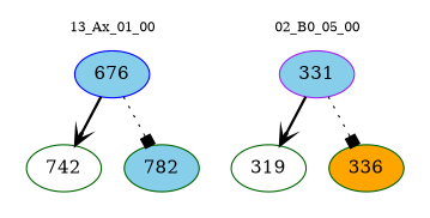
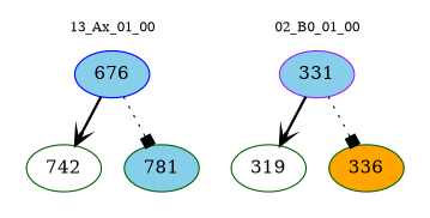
  digraph {
    node [color=darkgreen fillcolor=skyblue style=filled]
    edge [arrowhead=vee color=black style=bold]
    n1 [color=blue label=676]
    n2 [fillcolor=white label=742]
-   n3 [label=782]
+   n3 [label=781]
    n4 [color=purple label=331]
    n5 [fillcolor=white label=319]
    n6 [fillcolor=orange label=336]
    subgraph cluster_1 {
      color=white
      fontsize=10
      label="13_Ax_01_00"
      n1
      n2
      n3
    }
    subgraph cluster_2 {
      color=white
      fontsize=10
-     label="02_B0_05_00"
+     label="02_B0_01_00"
      n4
      n5
      n6
    }
    n1 -> n2
    n1 -> n3 [arrowhead=box style=dotted]
    n4 -> n5
    n4 -> n6 [arrowhead=box style=dotted]
  }
